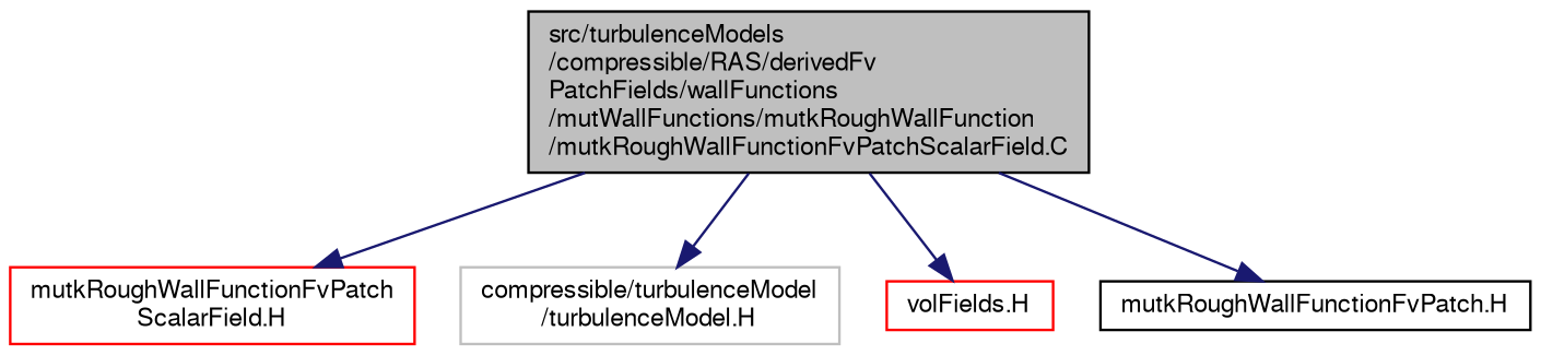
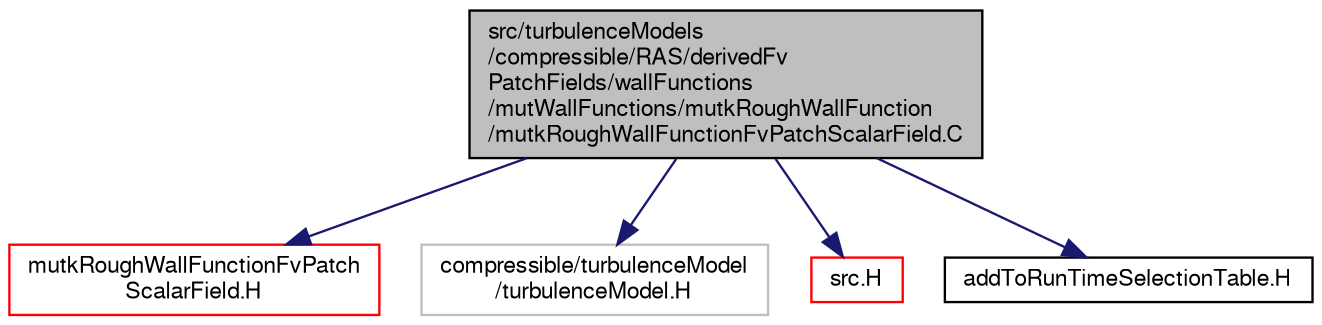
  digraph {
    node [color=black fontname=FreeSans fontsize=10 shape=record]
    edge [color=midnightblue fontname=FreeSans fontsize=10 labelfontname=FreeSans labelfontsize=10 style=solid]
    n1 [fillcolor=grey75 fontcolor=black height=0.2 label="src/turbulenceModels\l/compressible/RAS/derivedFv\lPatchFields/wallFunctions\l/mutWallFunctions/mutkRoughWallFunction\l/mutkRoughWallFunctionFvPatchScalarField.C" style=filled width=0.4]
    n2 [color=red height=0.2 label="mutkRoughWallFunctionFvPatch\lScalarField.H" width=0.4]
    n3 [color=grey75 height=0.2 label="compressible/turbulenceModel\l/turbulenceModel.H" width=0.4]
-   n4 [color=red height=0.2 label="volFields.H" width=0.4]
-   n5 [height=0.2 label="mutkRoughWallFunctionFvPatch.H" width=0.4]
+   n4 [color=red height=0.2 label="src.H" width=0.4]
+   n5 [height=0.2 label="addToRunTimeSelectionTable.H" width=0.4]
    n1 -> n2
    n1 -> n3
    n1 -> n4
    n1 -> n5
  }
